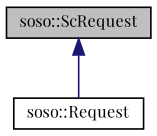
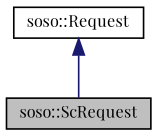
  digraph {
    fontname="Playfair Display"
    node [color=black fontname="Playfair Display" fontsize=10 shape=record style=filled]
    n1 [fillcolor=grey75 fontcolor=black height=0.2 label="soso::ScRequest" width=0.4]
    n2 [fillcolor=white height=0.2 label="soso::Request" width=0.4]
-   n1 -> n2 [color=midnightblue dir=back fontname="Playfair Display" fontsize=10 labelfontname=Helvetica labelfontsize=10 style=solid]
+   n2 -> n1 [color=midnightblue dir=back fontname="Playfair Display" fontsize=10 labelfontname=Helvetica labelfontsize=10 style=solid]
  }
